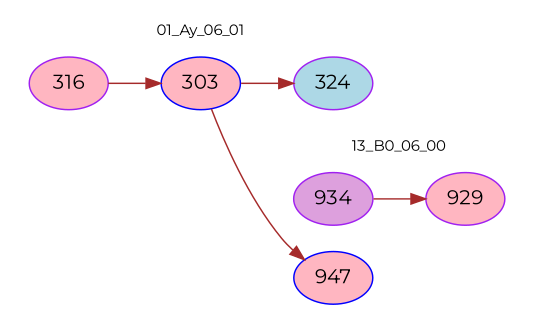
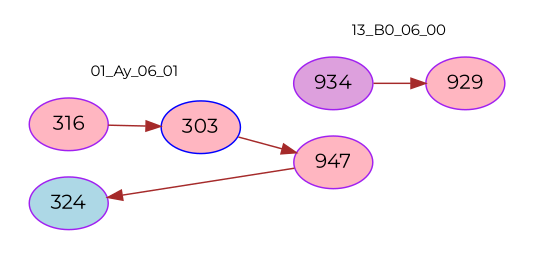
  digraph {
    fontname=Montserrat
    rankdir=LR
    node [color=purple fillcolor=lightpink fontname=Montserrat style=filled]
    edge [color=brown fontname=Montserrat]
    n1 [label=316]
    n2 [color=blue label=303]
    n3 [fillcolor=lightblue label=324]
    n4 [fillcolor=plum label=934]
    n5 [label=929]
-   n6 [color=blue label=947]
+   n6 [label=947]
    subgraph cluster_1 {
      color=white
      fontsize=10
      label="01_Ay_06_01"
      n1
      n2
      n3
    }
    subgraph cluster_2 {
      color=white
      fontsize=10
      label="13_B0_06_00"
      n4
      n5
      n6
    }
    n1 -> n2
-   n2 -> n3
+   n6 -> n3
    n2 -> n6
    n4 -> n5
  }
